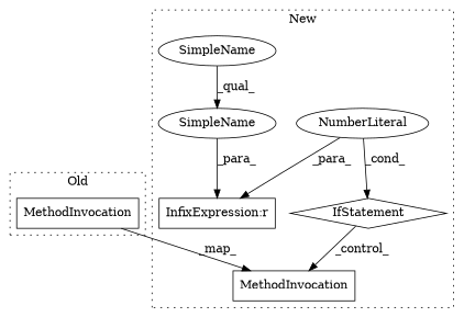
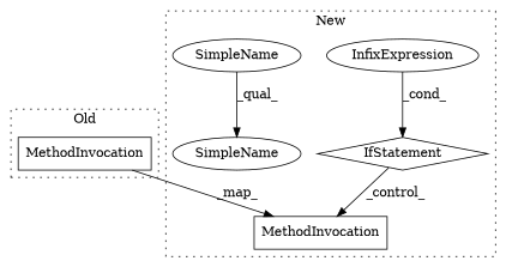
  digraph {
    fontname="DejaVu Serif"
    node [a=32 fontname="DejaVu Serif" l="9,1" s=13686 shape=box]
    edge [fontname="DejaVu Serif"]
    n1 [a=25 l=3 label=IfStatement s=13703 shape=diamond]
    n2 [label=MethodInvocation s="13720,13734"]
-   n3 [a=34 l=1 label=NumberLiteral s=13702 shape=ellipse]
+   n3 [a=34 l=1 label=InfixExpression s=13702 shape=ellipse]
    n4 [a=42 l=5 label=SimpleName shape=ellipse]
    n5 [a=42 l=12 label=SimpleName shape=ellipse]
-   n6 [a=27 l=4 label="InfixExpression:r" s=13698]
    n7 [label=MethodInvocation s="13862,13876"]
    subgraph cluster_1 {
      label=New
      style=dotted
      n1
      n2
      n3
      n4
      n5
-     n6
    }
    subgraph cluster_2 {
      label=Old
      style=dotted
      n7
    }
    n1 -> n2 [label=_control_]
    n3 -> n1 [label=_cond_]
-   n3 -> n6 [label=_para_]
    n4 -> n5 [label=_qual_]
-   n5 -> n6 [label=_para_]
    n7 -> n2 [label=_map_]
  }
